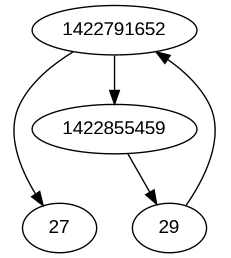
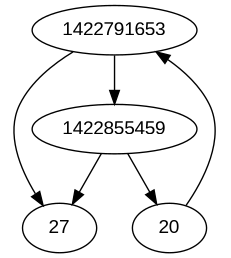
  strict digraph {
    fontname="Liberation Sans"
    node [fontname="Liberation Sans"]
    edge [fontname="Liberation Sans"]
-   1422791653 [label=1422791652]
+   1422791653
    27
    n3 [label=1422855459]
-   29
+   29 [label=20]
    1422791653 -> 27
    1422791653 -> n3
+   n3 -> 27
    n3 -> 29
    29 -> 1422791653
  }
